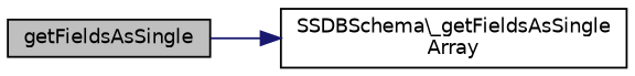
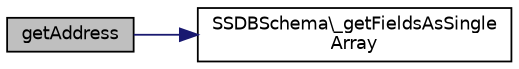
  digraph {
    rankdir=LR
    node [color=black fontname=Helvetica fontsize=10 shape=record style=filled]
-   n1 [fillcolor=grey75 fontcolor=black height=0.2 label=getFieldsAsSingle width=0.4]
+   n1 [fillcolor=grey75 fontcolor=black height=0.2 label=getAddress width=0.4]
    n2 [fillcolor=white height=0.2 label="SSDBSchema\\_getFieldsAsSingle\lArray" width=0.4]
    n1 -> n2 [color=midnightblue fontname=Helvetica fontsize=10 labelfontname=Helvetica labelfontsize=10 style=solid]
  }
